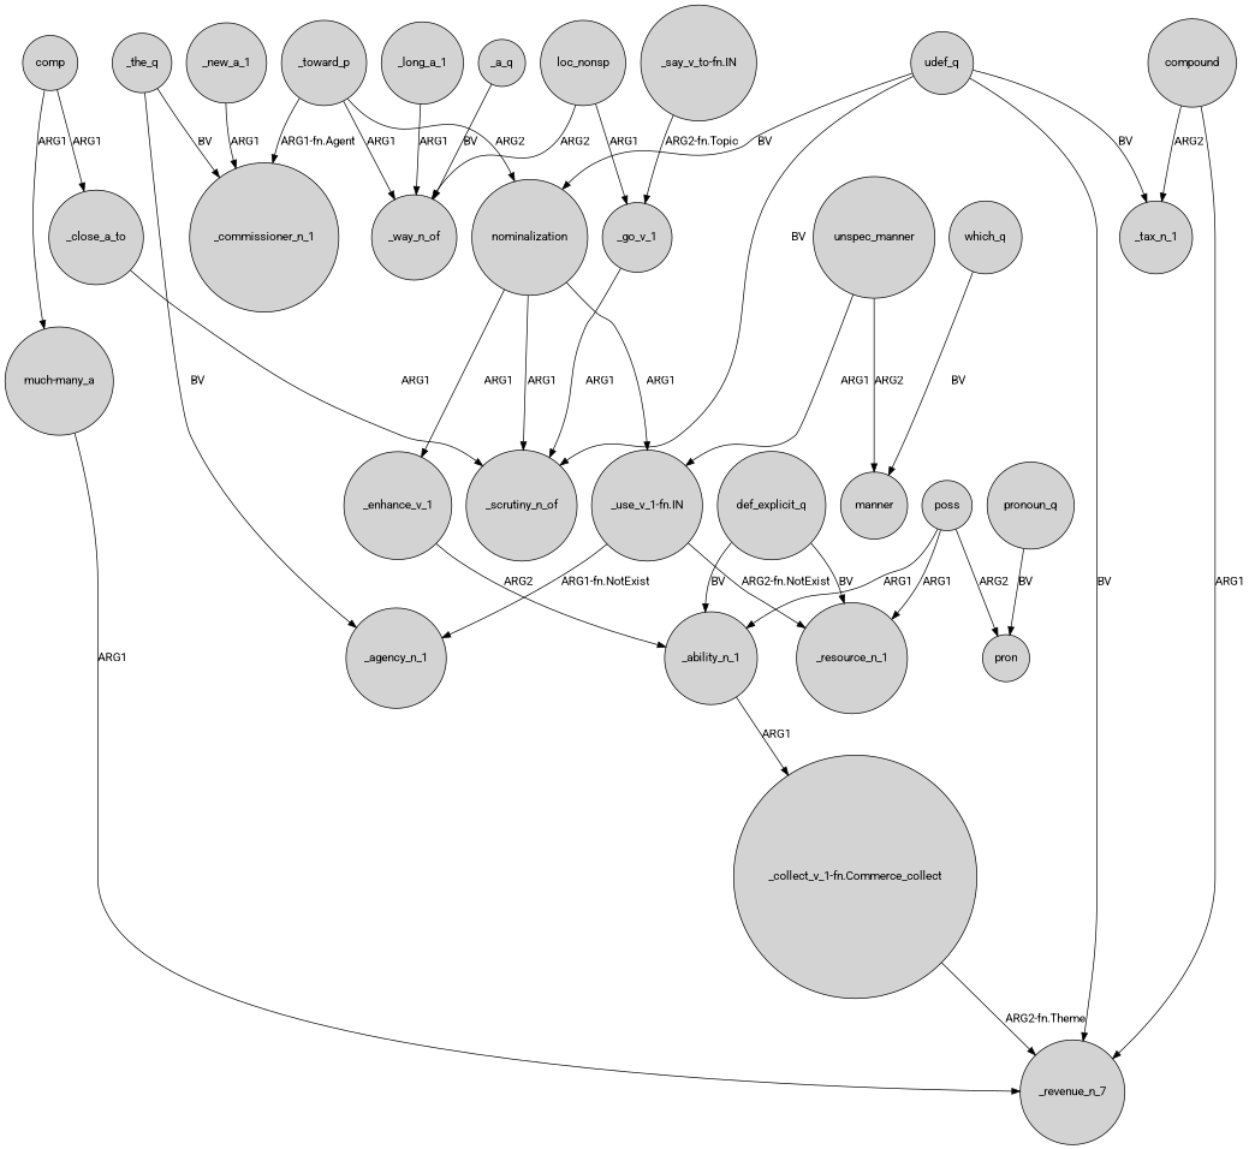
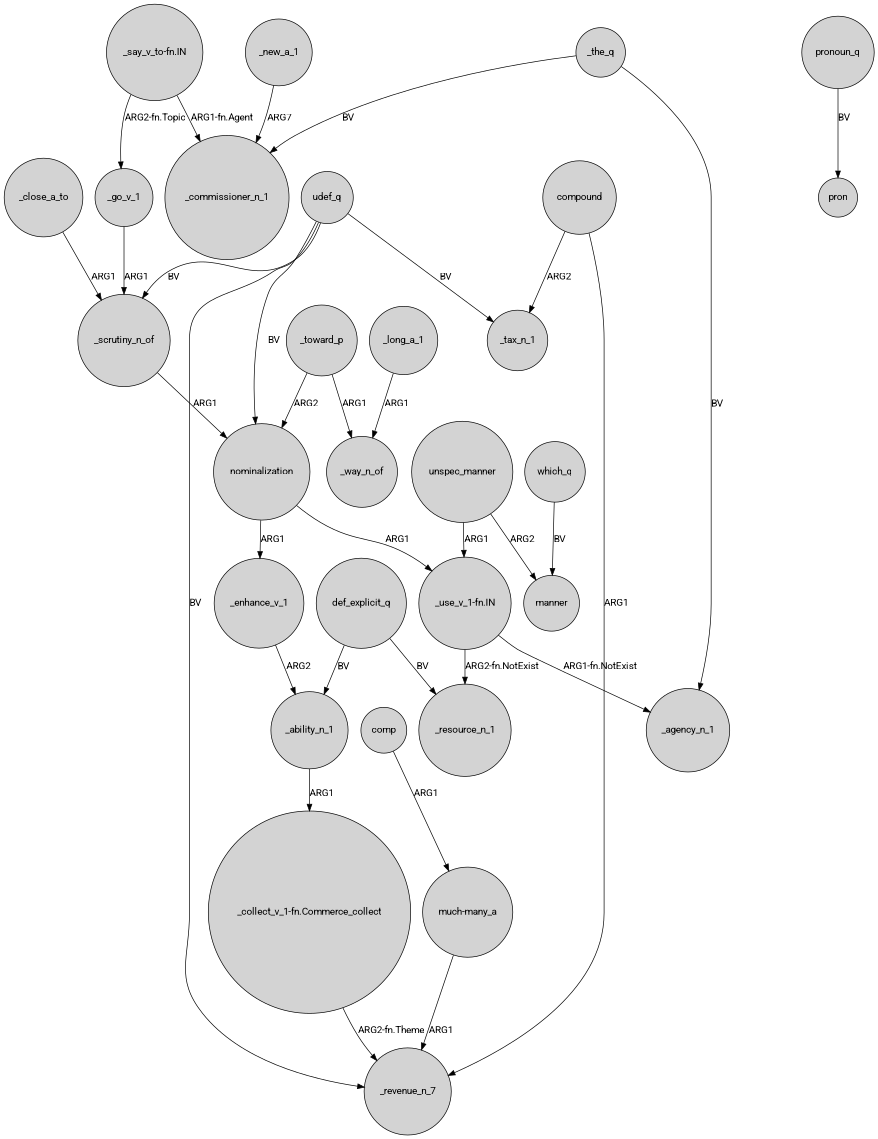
  digraph {
    fontname=Roboto
    node [fontname=Roboto shape=circle style=filled]
    edge [fontname=Roboto]
    _the_q
    _agency_n_1
    _commissioner_n_1
    comp
    _close_a_to
    "much-many_a"
    _scrutiny_n_of
    n8 [label=_revenue_n_7]
    nominalization
    _ability_n_1
    "_collect_v_1-fn.Commerce_collect"
-   poss
    pron
    _resource_n_1
    "_say_v_to-fn.IN"
    _go_v_1
    _new_a_1
    _toward_p
    _way_n_of
    _enhance_v_1
    "_use_v_1-fn.IN"
    which_q
    manner
    def_explicit_q
    _long_a_1
    pronoun_q
-   loc_nonsp
    udef_q
    _tax_n_1
    unspec_manner
-   _a_q
    compound
    _the_q -> _agency_n_1 [label=BV]
    _the_q -> _commissioner_n_1 [label=BV]
-   comp -> _close_a_to [label=ARG1]
    comp -> "much-many_a" [label=ARG1]
    _close_a_to -> _scrutiny_n_of [label=ARG1]
    "much-many_a" -> n8 [label=ARG1]
-   nominalization -> _scrutiny_n_of [label=ARG1]
+   _scrutiny_n_of -> nominalization [label=ARG1]
    nominalization -> _enhance_v_1 [label=ARG1]
    nominalization -> "_use_v_1-fn.IN" [label=ARG1]
    _ability_n_1 -> "_collect_v_1-fn.Commerce_collect" [label=ARG1]
    "_collect_v_1-fn.Commerce_collect" -> n8 [label="ARG2-fn.Theme"]
-   poss -> _ability_n_1 [label=ARG1]
-   poss -> pron [label=ARG2]
-   poss -> _resource_n_1 [label=ARG1]
-   _toward_p -> _commissioner_n_1 [label="ARG1-fn.Agent"]
+   "_say_v_to-fn.IN" -> _commissioner_n_1 [label="ARG1-fn.Agent"]
    "_say_v_to-fn.IN" -> _go_v_1 [label="ARG2-fn.Topic"]
    _go_v_1 -> _scrutiny_n_of [label=ARG1]
-   _new_a_1 -> _commissioner_n_1 [label=ARG1]
+   _new_a_1 -> _commissioner_n_1 [label=ARG7]
    _toward_p -> nominalization [label=ARG2]
    _toward_p -> _way_n_of [label=ARG1]
    _enhance_v_1 -> _ability_n_1 [label=ARG2]
    "_use_v_1-fn.IN" -> _agency_n_1 [label="ARG1-fn.NotExist"]
    "_use_v_1-fn.IN" -> _resource_n_1 [label="ARG2-fn.NotExist"]
    which_q -> manner [label=BV]
    def_explicit_q -> _ability_n_1 [label=BV]
    def_explicit_q -> _resource_n_1 [label=BV]
    _long_a_1 -> _way_n_of [label=ARG1]
    pronoun_q -> pron [label=BV]
-   loc_nonsp -> _go_v_1 [label=ARG1]
-   loc_nonsp -> _way_n_of [label=ARG2]
    udef_q -> _scrutiny_n_of [label=BV]
    udef_q -> n8 [label=BV]
    udef_q -> nominalization [label=BV]
    udef_q -> _tax_n_1 [label=BV]
    unspec_manner -> "_use_v_1-fn.IN" [label=ARG1]
    unspec_manner -> manner [label=ARG2]
-   _a_q -> _way_n_of [label=BV]
    compound -> n8 [label=ARG1]
    compound -> _tax_n_1 [label=ARG2]
  }
